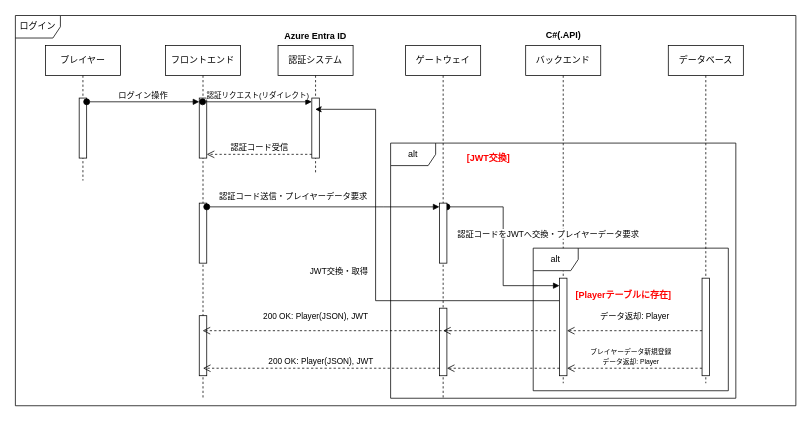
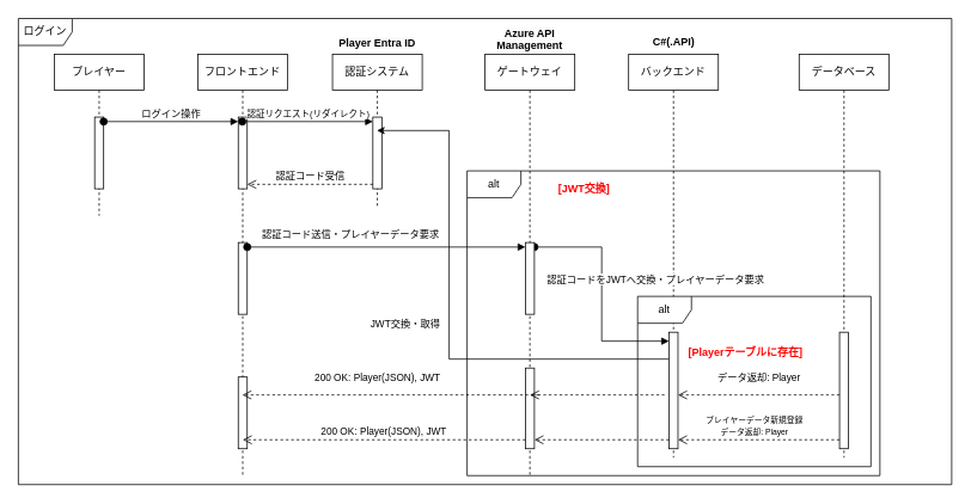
  <mxCell id="0" />
  <mxCell id="1" parent="0" />
  <mxCell id="2" value="&lt;div&gt;&lt;span style=&quot;background-color: transparent; color: light-dark(rgb(0, 0, 0), rgb(255, 255, 255));&quot;&gt;ログイン&lt;/span&gt;&lt;br&gt;&lt;/div&gt;" style="shape=umlFrame;whiteSpace=wrap;html=1;pointerEvents=0;" parent="1" vertex="1"><mxGeometry width="1040" height="520" as="geometry" x="20" y="20" /></mxCell>
  <mxCell id="3" value="プレイヤー" style="shape=umlLifeline;perimeter=lifelinePerimeter;whiteSpace=wrap;html=1;container=1;dropTarget=0;collapsible=0;recursiveResize=0;outlineConnect=0;portConstraint=eastwest;newEdgeStyle={&quot;curved&quot;:0,&quot;rounded&quot;:0};" parent="1" vertex="1"><mxGeometry x="60" y="60" width="100" height="180" as="geometry" /></mxCell>
  <mxCell id="4" value="" style="html=1;points=[[0,0,0,0,5],[0,1,0,0,-5],[1,0,0,0,5],[1,1,0,0,-5]];perimeter=orthogonalPerimeter;outlineConnect=0;targetShapes=umlLifeline;portConstraint=eastwest;newEdgeStyle={&quot;curved&quot;:0,&quot;rounded&quot;:0};" parent="3" vertex="1"><mxGeometry x="45" y="70" width="10" height="80" as="geometry" /></mxCell>
  <mxCell id="5" value="フロントエンド" style="shape=umlLifeline;perimeter=lifelinePerimeter;whiteSpace=wrap;html=1;container=1;dropTarget=0;collapsible=0;recursiveResize=0;outlineConnect=0;portConstraint=eastwest;newEdgeStyle={&quot;curved&quot;:0,&quot;rounded&quot;:0};" parent="1" vertex="1"><mxGeometry x="220" y="60" width="100" height="470" as="geometry" /></mxCell>
  <mxCell id="6" value="" style="html=1;points=[[0,0,0,0,5],[0,1,0,0,-5],[1,0,0,0,5],[1,1,0,0,-5]];perimeter=orthogonalPerimeter;outlineConnect=0;targetShapes=umlLifeline;portConstraint=eastwest;newEdgeStyle={&quot;curved&quot;:0,&quot;rounded&quot;:0};" parent="5" vertex="1"><mxGeometry x="45" y="70" width="10" height="80" as="geometry" /></mxCell>
  <mxCell id="7" value="" style="html=1;points=[[0,0,0,0,5],[0,1,0,0,-5],[1,0,0,0,5],[1,1,0,0,-5]];perimeter=orthogonalPerimeter;outlineConnect=0;targetShapes=umlLifeline;portConstraint=eastwest;newEdgeStyle={&quot;curved&quot;:0,&quot;rounded&quot;:0};" parent="5" vertex="1"><mxGeometry x="45" y="360" width="10" height="80" as="geometry" /></mxCell>
  <mxCell id="8" value="ログイン操作" style="html=1;verticalAlign=bottom;startArrow=oval;endArrow=block;startSize=8;curved=0;rounded=0;entryX=0;entryY=0;entryDx=0;entryDy=5;" parent="1" source="4" target="6" edge="1"><mxGeometry relative="1" as="geometry"><mxPoint x="170" y="165" as="sourcePoint" /></mxGeometry></mxCell>
  <mxCell id="9" value="認証システム" style="shape=umlLifeline;perimeter=lifelinePerimeter;whiteSpace=wrap;html=1;container=1;dropTarget=0;collapsible=0;recursiveResize=0;outlineConnect=0;portConstraint=eastwest;newEdgeStyle={&quot;curved&quot;:0,&quot;rounded&quot;:0};" parent="1" vertex="1"><mxGeometry x="370" y="60" width="100" height="170" as="geometry" /></mxCell>
  <mxCell id="10" value="" style="html=1;points=[[0,0,0,0,5],[0,1,0,0,-5],[1,0,0,0,5],[1,1,0,0,-5]];perimeter=orthogonalPerimeter;outlineConnect=0;targetShapes=umlLifeline;portConstraint=eastwest;newEdgeStyle={&quot;curved&quot;:0,&quot;rounded&quot;:0};" parent="9" vertex="1"><mxGeometry x="45" y="70" width="10" height="80" as="geometry" /></mxCell>
  <mxCell id="11" value="&lt;font style=&quot;font-size: 10px;&quot;&gt;認証リクエスト(リダイレクト)&lt;/font&gt;" style="html=1;verticalAlign=bottom;startArrow=oval;endArrow=block;startSize=8;curved=0;rounded=0;entryX=0;entryY=0;entryDx=0;entryDy=5;" parent="1" source="5" target="10" edge="1"><mxGeometry relative="1" as="geometry"><mxPoint x="340" y="135" as="sourcePoint" /></mxGeometry></mxCell>
  <mxCell id="12" value="認証コード受信" style="html=1;verticalAlign=bottom;endArrow=open;dashed=1;endSize=8;curved=0;rounded=0;entryX=1;entryY=1;entryDx=0;entryDy=-5;entryPerimeter=0;" parent="1" source="10" target="6" edge="1"><mxGeometry relative="1" as="geometry"><mxPoint x="360" y="230" as="sourcePoint" /><mxPoint x="280" y="230" as="targetPoint" /></mxGeometry></mxCell>
  <mxCell id="13" value="バックエンド" style="shape=umlLifeline;perimeter=lifelinePerimeter;whiteSpace=wrap;html=1;container=1;dropTarget=0;collapsible=0;recursiveResize=0;outlineConnect=0;portConstraint=eastwest;newEdgeStyle={&quot;curved&quot;:0,&quot;rounded&quot;:0};" parent="1" vertex="1"><mxGeometry x="700" y="60" width="100" height="450" as="geometry" /></mxCell>
  <mxCell id="14" value="C#(.API)" style="text;align=center;fontStyle=1;verticalAlign=middle;spacingLeft=3;spacingRight=3;strokeColor=none;rotatable=0;points=[[0,0.5],[1,0.5]];portConstraint=eastwest;html=1;" parent="1" vertex="1"><mxGeometry x="700" y="34" width="100" height="26" as="geometry" /></mxCell>
  <mxCell id="15" style="edgeStyle=orthogonalEdgeStyle;rounded=0;orthogonalLoop=1;jettySize=auto;html=1;curved=0;" parent="1" source="17" target="9" edge="1"><mxGeometry relative="1" as="geometry"><Array as="points"><mxPoint x="500" y="400" /><mxPoint x="500" y="145" /></Array></mxGeometry></mxCell>
  <mxCell id="16" value="JWT交換・取得" style="edgeLabel;html=1;align=center;verticalAlign=middle;resizable=0;points=[];" parent="15" vertex="1" connectable="0"><mxGeometry x="-0.032" y="-1" relative="1" as="geometry"><mxPoint x="-51" y="-4" as="offset" /></mxGeometry></mxCell>
  <mxCell id="17" value="" style="html=1;points=[[0,0,0,0,5],[0,1,0,0,-5],[1,0,0,0,5],[1,1,0,0,-5]];perimeter=orthogonalPerimeter;outlineConnect=0;targetShapes=umlLifeline;portConstraint=eastwest;newEdgeStyle={&quot;curved&quot;:0,&quot;rounded&quot;:0};" parent="1" vertex="1"><mxGeometry x="745" y="370" width="10" height="130" as="geometry" /></mxCell>
  <mxCell id="18" value="データベース" style="shape=umlLifeline;perimeter=lifelinePerimeter;whiteSpace=wrap;html=1;container=1;dropTarget=0;collapsible=0;recursiveResize=0;outlineConnect=0;portConstraint=eastwest;newEdgeStyle={&quot;curved&quot;:0,&quot;rounded&quot;:0};" parent="1" vertex="1"><mxGeometry x="890" y="60" width="100" height="450" as="geometry" /></mxCell>
- <mxCell id="19" value="&lt;span style=&quot;color: rgb(0, 0, 0); font-family: Helvetica; font-size: 12px; font-style: normal; font-variant-ligatures: normal; font-variant-caps: normal; letter-spacing: normal; orphans: 2; text-indent: 0px; text-transform: none; widows: 2; word-spacing: 0px; -webkit-text-stroke-width: 0px; white-space: normal; background-color: rgb(251, 251, 251); text-decoration-thickness: initial; text-decoration-style: initial; text-decoration-color: initial; float: none; display: inline !important;&quot;&gt;&lt;b&gt;Azure Entra ID&lt;/b&gt;&lt;/span&gt;" style="text;whiteSpace=wrap;html=1;align=center;" parent="1" vertex="1"><mxGeometry x="370" y="34" width="100" height="40" as="geometry" /></mxCell>
+ <mxCell id="19" value="&lt;span style=&quot;color: rgb(0, 0, 0); font-family: Helvetica; font-size: 12px; font-style: normal; font-variant-ligatures: normal; font-variant-caps: normal; letter-spacing: normal; orphans: 2; text-indent: 0px; text-transform: none; widows: 2; word-spacing: 0px; -webkit-text-stroke-width: 0px; white-space: normal; background-color: rgb(251, 251, 251); text-decoration-thickness: initial; text-decoration-style: initial; text-decoration-color: initial; float: none; display: inline !important;&quot;&gt;&lt;b&gt;Player Entra ID&lt;/b&gt;&lt;/span&gt;" style="text;whiteSpace=wrap;html=1;align=center;" parent="1" vertex="1"><mxGeometry x="370" y="34" width="100" height="40" as="geometry" /></mxCell>
  <mxCell id="20" value="alt" style="shape=umlFrame;whiteSpace=wrap;html=1;pointerEvents=0;" parent="1" vertex="1"><mxGeometry x="520" y="190" width="460" height="340" as="geometry" /></mxCell>
  <mxCell id="21" value="" style="html=1;points=[[0,0,0,0,5],[0,1,0,0,-5],[1,0,0,0,5],[1,1,0,0,-5]];perimeter=orthogonalPerimeter;outlineConnect=0;targetShapes=umlLifeline;portConstraint=eastwest;newEdgeStyle={&quot;curved&quot;:0,&quot;rounded&quot;:0};" parent="1" vertex="1"><mxGeometry x="935" y="370" width="10" height="130" as="geometry" /></mxCell>
  <mxCell id="22" value="&lt;div&gt;&lt;font style=&quot;color: rgb(255, 0, 0);&quot;&gt;[JWT交換]&lt;/font&gt;&lt;/div&gt;" style="text;align=center;fontStyle=1;verticalAlign=middle;spacingLeft=3;spacingRight=3;strokeColor=none;rotatable=0;points=[[0,0.5],[1,0.5]];portConstraint=eastwest;html=1;" parent="1" vertex="1"><mxGeometry x="610" y="197" width="80" height="26" as="geometry" /></mxCell>
  <mxCell id="23" value="alt" style="shape=umlFrame;whiteSpace=wrap;html=1;pointerEvents=0;" parent="1" vertex="1"><mxGeometry x="710" y="330" width="260" height="190" as="geometry" /></mxCell>
  <mxCell id="24" value="&lt;div&gt;&lt;font style=&quot;color: rgb(255, 0, 0);&quot;&gt;[Playerテーブルに存在]&lt;/font&gt;&lt;/div&gt;" style="text;align=center;fontStyle=1;verticalAlign=middle;spacingLeft=3;spacingRight=3;strokeColor=none;rotatable=0;points=[[0,0.5],[1,0.5]];portConstraint=eastwest;html=1;" parent="1" vertex="1"><mxGeometry x="790" y="380" width="80" height="26" as="geometry" /></mxCell>
  <mxCell id="25" value="データ返却: Player" style="html=1;verticalAlign=bottom;endArrow=open;dashed=1;endSize=8;curved=0;rounded=0;" parent="1" edge="1"><mxGeometry x="-0.004" y="-10" relative="1" as="geometry"><mxPoint x="935" y="440" as="sourcePoint" /><mxPoint x="755" y="440" as="targetPoint" /><mxPoint as="offset" /></mxGeometry></mxCell>
  <mxCell id="26" value="&lt;font style=&quot;font-size: 9px;&quot;&gt;プレイヤーデータ新規登録&lt;/font&gt;&lt;div&gt;&lt;font style=&quot;font-size: 9px;&quot;&gt;データ返却: Player&lt;/font&gt;&lt;/div&gt;" style="html=1;verticalAlign=bottom;endArrow=open;dashed=1;endSize=8;curved=0;rounded=0;" parent="1" edge="1"><mxGeometry x="0.056" relative="1" as="geometry"><mxPoint x="935" y="490" as="sourcePoint" /><mxPoint x="755" y="490" as="targetPoint" /><mxPoint as="offset" /></mxGeometry></mxCell>
  <mxCell id="27" value="認証コードをJWTへ交換・プレイヤーデータ要求" style="html=1;verticalAlign=bottom;startArrow=oval;endArrow=block;startSize=8;rounded=0;exitX=1;exitY=0;exitDx=0;exitDy=5;exitPerimeter=0;edgeStyle=orthogonalEdgeStyle;" parent="1" source="30" target="17" edge="1"><mxGeometry x="0.882" y="60" relative="1" as="geometry"><mxPoint x="595" y="279.13" as="sourcePoint" /><mxPoint x="750" y="275" as="targetPoint" /><mxPoint as="offset" /><Array as="points"><mxPoint x="670" y="275" /><mxPoint x="670" y="380" /></Array></mxGeometry></mxCell>
  <mxCell id="28" value="ゲートウェイ" style="shape=umlLifeline;perimeter=lifelinePerimeter;whiteSpace=wrap;html=1;container=1;dropTarget=0;collapsible=0;recursiveResize=0;outlineConnect=0;portConstraint=eastwest;newEdgeStyle={&quot;curved&quot;:0,&quot;rounded&quot;:0};" parent="1" vertex="1"><mxGeometry x="540" y="60" width="100" height="470" as="geometry" /></mxCell>
  <mxCell id="29" value="" style="html=1;points=[[0,0,0,0,5],[0,1,0,0,-5],[1,0,0,0,5],[1,1,0,0,-5]];perimeter=orthogonalPerimeter;outlineConnect=0;targetShapes=umlLifeline;portConstraint=eastwest;newEdgeStyle={&quot;curved&quot;:0,&quot;rounded&quot;:0};" parent="28" vertex="1"><mxGeometry x="-275" y="210" width="10" height="80" as="geometry" /></mxCell>
  <mxCell id="30" value="" style="html=1;points=[[0,0,0,0,5],[0,1,0,0,-5],[1,0,0,0,5],[1,1,0,0,-5]];perimeter=orthogonalPerimeter;outlineConnect=0;targetShapes=umlLifeline;portConstraint=eastwest;newEdgeStyle={&quot;curved&quot;:0,&quot;rounded&quot;:0};" parent="28" vertex="1"><mxGeometry x="45" y="210" width="10" height="80" as="geometry" /></mxCell>
  <mxCell id="31" value="認証コード送信・プレイヤーデータ要求" style="html=1;verticalAlign=bottom;startArrow=oval;endArrow=block;startSize=8;curved=0;rounded=0;entryX=0;entryY=0;entryDx=0;entryDy=5;" parent="28" source="29" target="30" edge="1"><mxGeometry x="-0.258" y="5" relative="1" as="geometry"><mxPoint x="-25" y="204" as="sourcePoint" /><Array as="points"><mxPoint x="-30" y="215" /></Array><mxPoint as="offset" /></mxGeometry></mxCell>
  <mxCell id="32" value="" style="html=1;points=[[0,0,0,0,5],[0,1,0,0,-5],[1,0,0,0,5],[1,1,0,0,-5]];perimeter=orthogonalPerimeter;outlineConnect=0;targetShapes=umlLifeline;portConstraint=eastwest;newEdgeStyle={&quot;curved&quot;:0,&quot;rounded&quot;:0};" parent="28" vertex="1"><mxGeometry x="45" y="350" width="10" height="90" as="geometry" /></mxCell>
+ <mxCell id="33" value="&lt;span style=&quot;color: rgb(0, 0, 0); font-family: Helvetica; font-size: 12px; font-style: normal; font-variant-ligatures: normal; font-variant-caps: normal; letter-spacing: normal; orphans: 2; text-indent: 0px; text-transform: none; widows: 2; word-spacing: 0px; -webkit-text-stroke-width: 0px; white-space: normal; background-color: rgb(251, 251, 251); text-decoration-thickness: initial; text-decoration-style: initial; text-decoration-color: initial; float: none; display: inline !important;&quot;&gt;&lt;b&gt;Azure API Management&lt;/b&gt;&lt;/span&gt;" style="text;whiteSpace=wrap;html=1;align=center;" parent="1" vertex="1"><mxGeometry x="540" y="23" width="100" height="37" as="geometry" /></mxCell>
  <mxCell id="34" value="" style="html=1;verticalAlign=bottom;endArrow=open;dashed=1;endSize=8;curved=0;rounded=0;" parent="1" edge="1"><mxGeometry y="-10" relative="1" as="geometry"><mxPoint x="745" y="490" as="sourcePoint" /><mxPoint x="595" y="490" as="targetPoint" /><mxPoint as="offset" /></mxGeometry></mxCell>
  <mxCell id="35" value="200 OK: Player(JSON), JWT" style="html=1;verticalAlign=bottom;endArrow=open;dashed=1;endSize=8;curved=0;rounded=0;" parent="1" edge="1"><mxGeometry x="0.089" y="-10" relative="1" as="geometry"><mxPoint x="600" y="440" as="sourcePoint" /><mxPoint x="269.5" y="440" as="targetPoint" /><mxPoint as="offset" /></mxGeometry></mxCell>
  <mxCell id="36" value="" style="html=1;verticalAlign=bottom;endArrow=open;dashed=1;endSize=8;curved=0;rounded=0;" parent="1" edge="1"><mxGeometry y="-10" relative="1" as="geometry"><mxPoint x="740" y="440" as="sourcePoint" /><mxPoint x="590" y="440" as="targetPoint" /><mxPoint as="offset" /></mxGeometry></mxCell>
  <mxCell id="37" value="200 OK: Player(JSON), JWT" style="html=1;verticalAlign=bottom;endArrow=open;dashed=1;endSize=8;curved=0;rounded=0;" parent="1" source="32" edge="1"><mxGeometry relative="1" as="geometry"><mxPoint x="350" y="490" as="sourcePoint" /><mxPoint x="270" y="490" as="targetPoint" /></mxGeometry></mxCell>
